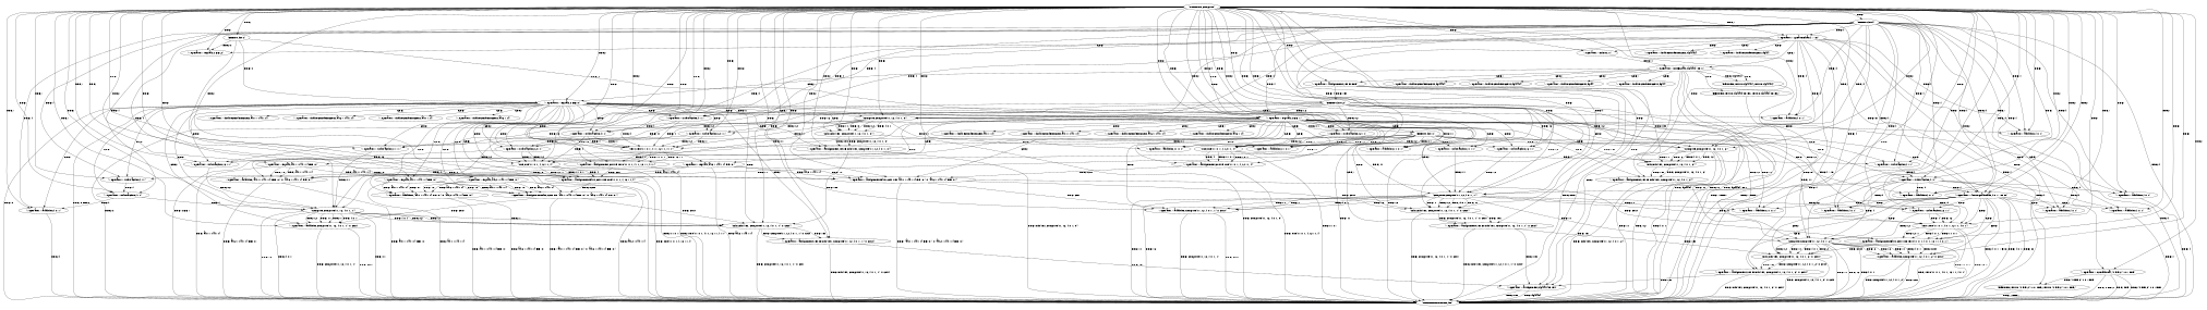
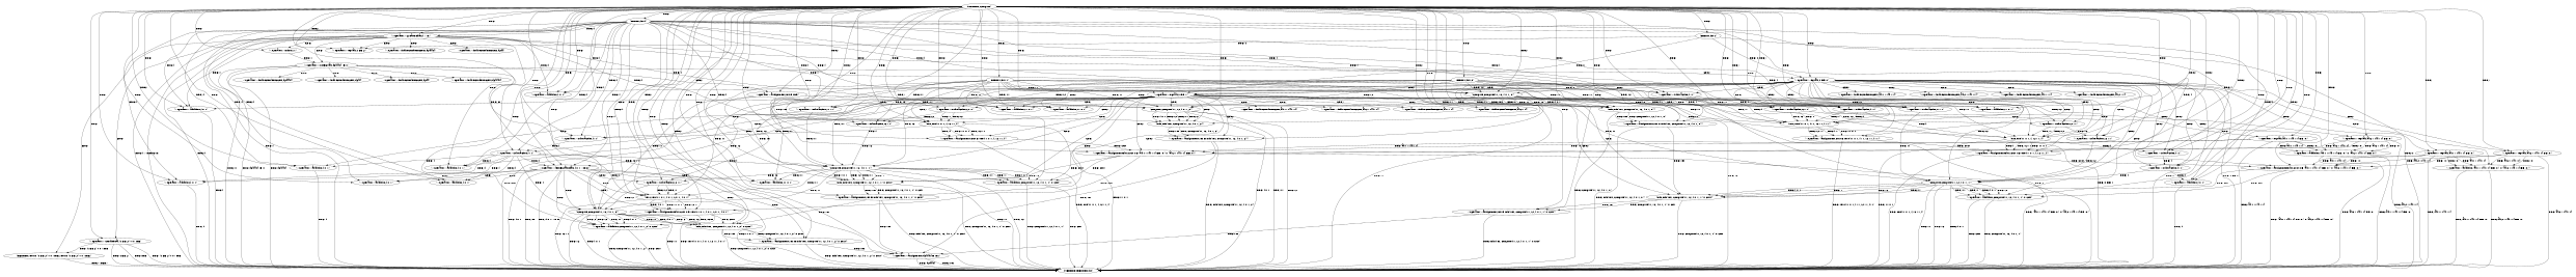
  digraph {
    n1 [label="(METHOD,compute)"]
    n2 [label="(PARAM,int r1)"]
    n3 [label="(PARAM,int r2)"]
    n4 [label="(PARAM,int i)"]
    n5 [label="(PARAM,int s)"]
    n6 [label="(<operator>.assignment,res = INF)"]
    n7 [label="(<operator>.greaterThan,i > m)"]
    n8 [label="(<operator>.equals,s == 0)"]
    n9 [label="(<operator>.assignment,dp[i][s] = res)"]
    n10 [label="(<operator>.assignment,res = min(res, compute(r1, r2, i + 1, 0)))"]
    n11 [label="(<operator>.assignment,cost = zero(r1 + 1, i - 1, r2 - 1, i - 1))"]
    n12 [label="(<operator>.assignmentPlus,cost += one(r1 + 1, i, r2 - 1, i))"]
    n13 [label="(<operator>.assignmentPlus,cost += (a[r1 - 1][i - 1] == '0') + (a[r2 - 1][i - 1] == '0'))"]
    n14 [label="(<operator>.assignment,res = min(res, compute(r1, r2, i + 1, 1) + cost))"]
    n15 [label="(<operator>.conditional,(s == 2) ? 0 : INF)"]
    n16 [label="(<operator>.minus,-1)"]
    n17 [label="(<operator>.equals,s == 1)"]
    n18 [label="(min,min(res, compute(r1, r2, i + 1, 0)))"]
    n19 [label="(zero,zero(r1 + 1, i - 1, r2 - 1, i - 1))"]
    n20 [label="(one,one(r1 + 1, i, r2 - 1, i))"]
    n21 [label="(min,min(res, compute(r1, r2, i + 1, 1) + cost))"]
    n22 [label="(<operator>.assignment,cost = one(r1 + 1, i, r2 - 1, i))"]
    n23 [label="(<operator>.assignmentPlus,cost += (a[r1 - 1][i - 1] == '0') + (a[r2 - 1][i - 1] == '0'))"]
    n24 [label="(<operator>.assignment,res = min(res, compute(r1, r2, i + 1, 1) + cost))"]
    n25 [label="(<operator>.equals,s == 2)"]
    n26 [label="(compute,compute(r1, r2, i + 1, 0))"]
    n27 [label="(<operator>.addition,r1 + 1)"]
    n28 [label="(<operator>.subtraction,i - 1)"]
    n29 [label="(<operator>.subtraction,r2 - 1)"]
    n30 [label="(<operator>.subtraction,i - 1)"]
    n31 [label="(<operator>.addition,r1 + 1)"]
    n32 [label="(<operator>.subtraction,r2 - 1)"]
    n33 [label="(<operator>.equals,a[r1 - 1][i - 1] == '0')"]
    n34 [label="(<operator>.equals,a[r2 - 1][i - 1] == '0')"]
    n35 [label="(<operator>.addition,compute(r1, r2, i + 1, 1) + cost)"]
    n36 [label="(<operator>.lessEqualsThan,i + 1 <= m)"]
    n37 [label="(<operator>.assignment,res = min(res, compute(r1, r2, i + 1, 2)))"]
    n38 [label="(<operator>.addition,i + 1)"]
    n39 [label="(compute,compute(r1, r2, i + 1, 1))"]
    n40 [label="(one,one(r1 + 1, i, r2 - 1, i))"]
    n41 [label="(min,min(res, compute(r1, r2, i + 1, 1) + cost))"]
    n42 [label="(<operator>.assignmentPlus,cost += zero(r1 + 1, i + 1, r2 - 1, i + 1))"]
    n43 [label="(<operator>.assignment,res = min(res, compute(r1, r2, i + 1, 2) + cost))"]
    n44 [label="(<operator>.subtraction,i - 1)"]
    n45 [label="(<operator>.subtraction,i - 1)"]
    n46 [label="(<operator>.addition,i + 1)"]
    n47 [label="(<operator>.addition,r1 + 1)"]
    n48 [label="(<operator>.subtraction,r2 - 1)"]
    n49 [label="(<operator>.equals,a[r1 - 1][i - 1] == '0')"]
    n50 [label="(<operator>.equals,a[r2 - 1][i - 1] == '0')"]
    n51 [label="(<operator>.addition,compute(r1, r2, i + 1, 1) + cost)"]
    n52 [label="(<operator>.addition,i + 1)"]
    n53 [label="(min,min(res, compute(r1, r2, i + 1, 2)))"]
    n54 [label="(<operator>.subtraction,r1 - 1)"]
    n55 [label="(<operator>.subtraction,r2 - 1)"]
    n56 [label="(compute,compute(r1, r2, i + 1, 1))"]
    n57 [label="(zero,zero(r1 + 1, i + 1, r2 - 1, i + 1))"]
    n58 [label="(min,min(res, compute(r1, r2, i + 1, 2) + cost))"]
    n59 [label="(compute,compute(r1, r2, i + 1, 2))"]
    n60 [label="(<operator>.subtraction,i - 1)"]
    n61 [label="(<operator>.subtraction,i - 1)"]
    n62 [label="(<operator>.addition,i + 1)"]
    n63 [label="(<operator>.addition,r1 + 1)"]
    n64 [label="(<operator>.addition,i + 1)"]
    n65 [label="(<operator>.subtraction,r2 - 1)"]
    n66 [label="(<operator>.addition,i + 1)"]
    n67 [label="(<operator>.addition,compute(r1, r2, i + 1, 2) + cost)"]
    n68 [label="(<operator>.addition,i + 1)"]
    n69 [label="(<operator>.subtraction,r1 - 1)"]
    n70 [label="(<operator>.subtraction,r2 - 1)"]
    n71 [label="(compute,compute(r1, r2, i + 1, 2))"]
    n72 [label="(<operator>.addition,i + 1)"]
    n73 [label="(METHOD_RETURN,int)"]
    n74 [label="(<operator>.notEquals,dp[i][s] != -1)"]
    n75 [label="(RETURN,return (s == 2) ? 0 : INF;,return (s == 2) ? 0 : INF;)"]
    n76 [label="(<operator>.indirectIndexAccess,dp[i][s])"]
    n77 [label="(<operator>.indirectIndexAccess,dp[i])"]
    n78 [label="(<operator>.addition,(a[r1 - 1][i - 1] == '0') + (a[r2 - 1][i - 1] == '0'))"]
    n79 [label="(<operator>.indirectIndexAccess,a[r1 - 1][i - 1])"]
    n80 [label="(<operator>.indirectIndexAccess,a[r2 - 1][i - 1])"]
    n81 [label="(<operator>.indirectIndexAccess,a[r1 - 1])"]
    n82 [label="(<operator>.indirectIndexAccess,a[r2 - 1])"]
    n83 [label="(<operator>.addition,(a[r1 - 1][i - 1] == '0') + (a[r2 - 1][i - 1] == '0'))"]
    n84 [label="(<operator>.indirectIndexAccess,a[r1 - 1][i - 1])"]
    n85 [label="(<operator>.indirectIndexAccess,a[r2 - 1][i - 1])"]
    n86 [label="(<operator>.indirectIndexAccess,a[r1 - 1])"]
    n87 [label="(<operator>.indirectIndexAccess,a[r2 - 1])"]
-   n88 [label="(RETURN,return dp[i][s] = res;,return dp[i][s] = res;)"]
-   n89 [label="(RETURN,return dp[i][s];,return dp[i][s];)"]
    n90 [label="(<operator>.indirectIndexAccess,dp[i][s])"]
    n91 [label="(<operator>.indirectIndexAccess,dp[i][s])"]
    n92 [label="(<operator>.indirectIndexAccess,dp[i])"]
    n93 [label="(<operator>.indirectIndexAccess,dp[i])"]
    n1 -> n2 [label="DDG: "]
    n1 -> n3 [label="DDG: "]
    n1 -> n4 [label="DDG: "]
    n1 -> n5 [label="DDG: "]
    n1 -> n6 [label="DDG: "]
    n1 -> n7 [label="DDG: "]
    n1 -> n8 [label="DDG: "]
    n1 -> n9 [label="DDG: "]
    n1 -> n10 [label="DDG: "]
    n1 -> n11 [label="DDG: "]
    n1 -> n12 [label="DDG: "]
    n1 -> n13 [label="DDG: "]
    n1 -> n14 [label="DDG: "]
    n1 -> n15 [label="DDG: "]
    n1 -> n16 [label="DDG: "]
    n1 -> n17 [label="DDG: "]
    n1 -> n18 [label="DDG: "]
    n1 -> n19 [label="DDG: "]
    n1 -> n20 [label="DDG: "]
    n1 -> n21 [label="DDG: "]
    n1 -> n22 [label="DDG: "]
    n1 -> n23 [label="DDG: "]
    n1 -> n24 [label="DDG: "]
    n1 -> n25 [label="DDG: "]
    n1 -> n26 [label="DDG: "]
    n1 -> n27 [label="DDG: "]
    n1 -> n28 [label="DDG: "]
    n1 -> n29 [label="DDG: "]
    n1 -> n30 [label="DDG: "]
    n1 -> n31 [label="DDG: "]
    n1 -> n32 [label="DDG: "]
    n1 -> n33 [label="DDG: "]
    n1 -> n34 [label="DDG: "]
    n1 -> n35 [label="DDG: "]
    n1 -> n36 [label="DDG: "]
    n1 -> n37 [label="DDG: "]
    n1 -> n38 [label="DDG: "]
    n1 -> n39 [label="DDG: "]
    n1 -> n40 [label="DDG: "]
    n1 -> n41 [label="DDG: "]
    n1 -> n42 [label="DDG: "]
    n1 -> n43 [label="DDG: "]
    n1 -> n44 [label="DDG: "]
    n1 -> n45 [label="DDG: "]
    n1 -> n46 [label="DDG: "]
    n1 -> n47 [label="DDG: "]
    n1 -> n48 [label="DDG: "]
    n1 -> n49 [label="DDG: "]
    n1 -> n50 [label="DDG: "]
    n1 -> n51 [label="DDG: "]
    n1 -> n52 [label="DDG: "]
    n1 -> n53 [label="DDG: "]
    n1 -> n54 [label="DDG: "]
    n1 -> n55 [label="DDG: "]
    n1 -> n56 [label="DDG: "]
    n1 -> n57 [label="DDG: "]
+   n1 -> n58 [label="DDG: "]
    n1 -> n59 [label="DDG: "]
    n1 -> n60 [label="DDG: "]
    n1 -> n61 [label="DDG: "]
    n1 -> n62 [label="DDG: "]
    n1 -> n63 [label="DDG: "]
    n1 -> n64 [label="DDG: "]
    n1 -> n65 [label="DDG: "]
    n1 -> n66 [label="DDG: "]
    n1 -> n67 [label="DDG: "]
    n1 -> n68 [label="DDG: "]
    n1 -> n69 [label="DDG: "]
    n1 -> n70 [label="DDG: "]
    n1 -> n71 [label="DDG: "]
    n1 -> n72 [label="DDG: "]
    n2 -> n19 [label="DDG: r1"]
    n2 -> n20 [label="DDG: r1"]
-   n26 -> n2 [label="DDG: r1"]
+   n2 -> n26 [label="DDG: r1"]
    n2 -> n27 [label="DDG: r1"]
    n2 -> n31 [label="DDG: r1"]
    n2 -> n39 [label="DDG: r1"]
    n2 -> n40 [label="DDG: r1"]
    n2 -> n47 [label="DDG: r1"]
    n2 -> n54 [label="DDG: r1"]
    n2 -> n56 [label="DDG: r1"]
    n2 -> n57 [label="DDG: r1"]
    n2 -> n59 [label="DDG: r1"]
    n2 -> n63 [label="DDG: r1"]
    n2 -> n69 [label="DDG: r1"]
    n2 -> n71 [label="DDG: r1"]
    n2 -> n73 [label="DDG: r1"]
    n3 -> n26 [label="DDG: r2"]
    n3 -> n29 [label="DDG: r2"]
    n3 -> n32 [label="DDG: r2"]
    n3 -> n39 [label="DDG: r2"]
    n3 -> n48 [label="DDG: r2"]
    n3 -> n55 [label="DDG: r2"]
    n3 -> n56 [label="DDG: r2"]
    n3 -> n59 [label="DDG: r2"]
    n3 -> n65 [label="DDG: r2"]
    n3 -> n70 [label="DDG: r2"]
    n3 -> n71 [label="DDG: r2"]
    n3 -> n73 [label="DDG: r2"]
    n4 -> n7 [label="DDG: i"]
    n4 -> n20 [label="DDG: i"]
    n4 -> n26 [label="DDG: i"]
    n4 -> n28 [label="DDG: i"]
    n4 -> n30 [label="DDG: i"]
    n4 -> n36 [label="DDG: i"]
    n4 -> n38 [label="DDG: i"]
    n4 -> n39 [label="DDG: i"]
    n4 -> n40 [label="DDG: i"]
    n4 -> n44 [label="DDG: i"]
    n4 -> n45 [label="DDG: i"]
    n4 -> n46 [label="DDG: i"]
    n4 -> n52 [label="DDG: i"]
    n4 -> n56 [label="DDG: i"]
    n4 -> n57 [label="DDG: i"]
    n4 -> n59 [label="DDG: i"]
    n4 -> n60 [label="DDG: i"]
    n4 -> n61 [label="DDG: i"]
    n4 -> n62 [label="DDG: i"]
    n4 -> n64 [label="DDG: i"]
    n4 -> n66 [label="DDG: i"]
    n4 -> n68 [label="DDG: i"]
    n4 -> n71 [label="DDG: i"]
    n4 -> n72 [label="DDG: i"]
    n4 -> n73 [label="DDG: i"]
    n5 -> n8 [label="DDG: s"]
    n5 -> n17 [label="DDG: s"]
    n5 -> n25 [label="DDG: s"]
    n5 -> n73 [label="DDG: s"]
-   n6 -> n3 [label="DDG: res"]
+   n6 -> n18 [label="DDG: res"]
    n6 -> n41 [label="DDG: res"]
    n6 -> n53 [label="DDG: res"]
    n6 -> n73 [label="DDG: INF"]
    n7 -> n15 [label="CDG: "]
    n7 -> n16 [label="CDG: "]
    n7 -> n25 [label="CDG: "]
    n7 -> n26 [label="DDG: i"]
    n7 -> n28 [label="DDG: i"]
    n7 -> n36 [label="DDG: m"]
    n7 -> n38 [label="DDG: i"]
    n7 -> n40 [label="DDG: i"]
    n7 -> n59 [label="DDG: i"]
    n7 -> n68 [label="DDG: i"]
    n7 -> n73 [label="DDG: i"]
    n7 -> n73 [label="DDG: m"]
    n7 -> n73 [label="DDG: i > m"]
    n7 -> n74 [label="CDG: "]
    n7 -> n75 [label="CDG: "]
    n7 -> n76 [label="CDG: "]
    n7 -> n77 [label="CDG: "]
    n8 -> n10 [label="CDG: "]
    n8 -> n11 [label="CDG: "]
    n8 -> n12 [label="CDG: "]
    n8 -> n13 [label="CDG: "]
    n8 -> n14 [label="CDG: "]
    n8 -> n17 [label="DDG: s"]
    n8 -> n17 [label="CDG: "]
    n8 -> n18 [label="CDG: "]
    n8 -> n19 [label="CDG: "]
    n8 -> n20 [label="CDG: "]
    n8 -> n21 [label="CDG: "]
    n8 -> n26 [label="CDG: "]
    n8 -> n27 [label="CDG: "]
    n8 -> n28 [label="CDG: "]
    n8 -> n29 [label="CDG: "]
    n8 -> n30 [label="CDG: "]
    n8 -> n31 [label="CDG: "]
    n8 -> n32 [label="CDG: "]
    n8 -> n33 [label="CDG: "]
    n8 -> n34 [label="CDG: "]
    n8 -> n35 [label="CDG: "]
    n8 -> n38 [label="CDG: "]
    n8 -> n39 [label="CDG: "]
    n8 -> n44 [label="CDG: "]
    n8 -> n45 [label="CDG: "]
    n8 -> n46 [label="CDG: "]
    n8 -> n54 [label="CDG: "]
    n8 -> n55 [label="CDG: "]
    n8 -> n73 [label="DDG: s"]
    n8 -> n73 [label="DDG: s == 0"]
    n8 -> n78 [label="CDG: "]
    n8 -> n79 [label="CDG: "]
    n8 -> n80 [label="CDG: "]
    n8 -> n81 [label="CDG: "]
    n8 -> n82 [label="CDG: "]
    n9 -> n73 [label="DDG: dp[i][s]"]
    n9 -> n73 [label="DDG: res"]
    n10 -> n21 [label="DDG: res"]
    n10 -> n73 [label="DDG: min(res, compute(r1, r2, i + 1, 0))"]
    n11 -> n12 [label="DDG: cost"]
    n11 -> n73 [label="DDG: zero(r1 + 1, i - 1, r2 - 1, i - 1)"]
    n12 -> n13 [label="DDG: cost"]
    n12 -> n73 [label="DDG: one(r1 + 1, i, r2 - 1, i)"]
    n13 -> n21 [label="DDG: cost"]
    n13 -> n35 [label="DDG: cost"]
    n13 -> n73 [label="DDG: (a[r1 - 1][i - 1] == '0') + (a[r2 - 1][i - 1] == '0')"]
    n14 -> n9 [label="DDG: res"]
    n14 -> n73 [label="DDG: min(res, compute(r1, r2, i + 1, 1) + cost)"]
    n15 -> n73 [label="DDG: s == 2"]
    n15 -> n73 [label="DDG: INF"]
    n15 -> n73 [label="DDG: (s == 2) ? 0 : INF"]
    n15 -> n75 [label="DDG: (s == 2) ? 0 : INF"]
    n16 -> n74 [label="DDG: 1"]
    n17 -> n22 [label="CDG: "]
    n17 -> n23 [label="CDG: "]
    n17 -> n24 [label="CDG: "]
    n17 -> n36 [label="CDG: "]
    n17 -> n37 [label="CDG: "]
    n17 -> n40 [label="CDG: "]
    n17 -> n41 [label="CDG: "]
    n17 -> n47 [label="CDG: "]
    n17 -> n48 [label="CDG: "]
    n17 -> n49 [label="CDG: "]
    n17 -> n50 [label="CDG: "]
    n17 -> n51 [label="CDG: "]
    n17 -> n52 [label="CDG: "]
    n17 -> n53 [label="CDG: "]
    n17 -> n56 [label="CDG: "]
    n17 -> n59 [label="CDG: "]
    n17 -> n60 [label="CDG: "]
    n17 -> n61 [label="CDG: "]
    n17 -> n62 [label="CDG: "]
    n17 -> n68 [label="CDG: "]
    n17 -> n69 [label="CDG: "]
    n17 -> n70 [label="CDG: "]
    n17 -> n73 [label="DDG: s"]
    n17 -> n73 [label="DDG: s == 1"]
    n17 -> n83 [label="CDG: "]
    n17 -> n84 [label="CDG: "]
    n17 -> n85 [label="CDG: "]
    n17 -> n86 [label="CDG: "]
    n17 -> n87 [label="CDG: "]
    n18 -> n10 [label="DDG: compute(r1, r2, i + 1, 0)"]
    n18 -> n10 [label="DDG: res"]
    n18 -> n73 [label="DDG: compute(r1, r2, i + 1, 0)"]
    n19 -> n11 [label="DDG: r2 - 1"]
    n19 -> n11 [label="DDG: i - 1"]
    n19 -> n11 [label="DDG: r1 + 1"]
    n20 -> n12 [label="DDG: i"]
    n20 -> n12 [label="DDG: r2 - 1"]
    n20 -> n12 [label="DDG: r1 + 1"]
    n20 -> n44 [label="DDG: i"]
    n20 -> n73 [label="DDG: r1 + 1"]
    n21 -> n14 [label="DDG: compute(r1, r2, i + 1, 1) + cost"]
    n21 -> n14 [label="DDG: res"]
    n21 -> n73 [label="DDG: compute(r1, r2, i + 1, 1) + cost"]
    n22 -> n23 [label="DDG: cost"]
    n22 -> n73 [label="DDG: one(r1 + 1, i, r2 - 1, i)"]
    n23 -> n41 [label="DDG: cost"]
    n23 -> n42 [label="DDG: cost"]
    n23 -> n51 [label="DDG: cost"]
    n23 -> n73 [label="DDG: (a[r1 - 1][i - 1] == '0') + (a[r2 - 1][i - 1] == '0')"]
    n24 -> n9 [label="DDG: res"]
    n24 -> n58 [label="DDG: res"]
    n24 -> n73 [label="DDG: min(res, compute(r1, r2, i + 1, 1) + cost)"]
    n26 -> n18 [label="DDG: 0"]
    n26 -> n18 [label="DDG: r2"]
    n26 -> n18 [label="DDG: i + 1"]
    n26 -> n18 [label="DDG: r1"]
    n26 -> n19 [label="DDG: r1"]
    n26 -> n20 [label="DDG: r1"]
    n26 -> n27 [label="DDG: r1"]
    n26 -> n29 [label="DDG: r2"]
    n26 -> n31 [label="DDG: r1"]
    n26 -> n54 [label="DDG: r1"]
    n28 -> n19 [label="DDG: 1"]
    n28 -> n19 [label="DDG: i"]
    n28 -> n30 [label="DDG: i"]
    n29 -> n19 [label="DDG: r2"]
    n29 -> n19 [label="DDG: 1"]
    n29 -> n32 [label="DDG: r2"]
    n30 -> n19 [label="DDG: 1"]
    n30 -> n19 [label="DDG: i"]
    n30 -> n20 [label="DDG: i"]
    n32 -> n20 [label="DDG: 1"]
    n32 -> n20 [label="DDG: r2"]
    n32 -> n55 [label="DDG: r2"]
    n33 -> n13 [label="DDG: '0'"]
    n33 -> n13 [label="DDG: a[r1 - 1][i - 1]"]
    n33 -> n73 [label="DDG: a[r1 - 1][i - 1]"]
    n33 -> n78 [label="DDG: '0'"]
    n33 -> n78 [label="DDG: a[r1 - 1][i - 1]"]
    n34 -> n13 [label="DDG: a[r2 - 1][i - 1]"]
    n34 -> n13 [label="DDG: '0'"]
    n34 -> n73 [label="DDG: a[r2 - 1][i - 1]"]
    n34 -> n78 [label="DDG: a[r2 - 1][i - 1]"]
    n34 -> n78 [label="DDG: '0'"]
    n35 -> n73 [label="DDG: compute(r1, r2, i + 1, 1)"]
    n35 -> n73 [label="DDG: cost"]
    n36 -> n42 [label="CDG: "]
    n36 -> n43 [label="CDG: "]
    n36 -> n57 [label="CDG: "]
    n36 -> n58 [label="CDG: "]
    n36 -> n63 [label="CDG: "]
    n36 -> n64 [label="CDG: "]
    n36 -> n65 [label="CDG: "]
    n36 -> n66 [label="CDG: "]
    n36 -> n67 [label="CDG: "]
    n36 -> n71 [label="CDG: "]
    n36 -> n72 [label="CDG: "]
    n36 -> n73 [label="DDG: i + 1"]
    n36 -> n73 [label="DDG: m"]
    n36 -> n73 [label="DDG: i + 1 <= m"]
    n37 -> n9 [label="DDG: res"]
    n37 -> n73 [label="DDG: min(res, compute(r1, r2, i + 1, 2))"]
    n39 -> n21 [label="DDG: 1"]
    n39 -> n21 [label="DDG: i + 1"]
    n39 -> n21 [label="DDG: r2"]
    n39 -> n21 [label="DDG: r1"]
    n39 -> n35 [label="DDG: 1"]
    n39 -> n35 [label="DDG: i + 1"]
    n39 -> n35 [label="DDG: r2"]
    n39 -> n35 [label="DDG: r1"]
    n39 -> n73 [label="DDG: r1"]
    n39 -> n73 [label="DDG: r2"]
    n39 -> n73 [label="DDG: i + 1"]
    n40 -> n22 [label="DDG: i"]
    n40 -> n22 [label="DDG: r1 + 1"]
    n40 -> n22 [label="DDG: r2 - 1"]
    n40 -> n60 [label="DDG: i"]
    n40 -> n73 [label="DDG: r1 + 1"]
    n41 -> n24 [label="DDG: res"]
    n41 -> n24 [label="DDG: compute(r1, r2, i + 1, 1) + cost"]
    n41 -> n73 [label="DDG: compute(r1, r2, i + 1, 1) + cost"]
    n42 -> n58 [label="DDG: cost"]
    n42 -> n67 [label="DDG: cost"]
    n42 -> n73 [label="DDG: zero(r1 + 1, i + 1, r2 - 1, i + 1)"]
    n43 -> n9 [label="DDG: res"]
    n43 -> n73 [label="DDG: min(res, compute(r1, r2, i + 1, 2) + cost)"]
    n44 -> n45 [label="DDG: i"]
    n45 -> n39 [label="DDG: i"]
    n45 -> n46 [label="DDG: i"]
    n46 -> n73 [label="DDG: i"]
    n48 -> n40 [label="DDG: r2"]
    n48 -> n40 [label="DDG: 1"]
    n48 -> n70 [label="DDG: r2"]
    n49 -> n23 [label="DDG: '0'"]
    n49 -> n23 [label="DDG: a[r1 - 1][i - 1]"]
    n49 -> n73 [label="DDG: a[r1 - 1][i - 1]"]
    n49 -> n83 [label="DDG: '0'"]
    n49 -> n83 [label="DDG: a[r1 - 1][i - 1]"]
    n50 -> n23 [label="DDG: a[r2 - 1][i - 1]"]
    n50 -> n23 [label="DDG: '0'"]
    n50 -> n73 [label="DDG: a[r2 - 1][i - 1]"]
    n50 -> n83 [label="DDG: a[r2 - 1][i - 1]"]
    n50 -> n83 [label="DDG: '0'"]
    n51 -> n73 [label="DDG: compute(r1, r2, i + 1, 1)"]
    n51 -> n73 [label="DDG: cost"]
    n52 -> n73 [label="DDG: i"]
    n53 -> n37 [label="DDG: compute(r1, r2, i + 1, 2)"]
    n53 -> n37 [label="DDG: res"]
    n54 -> n39 [label="DDG: r1"]
    n55 -> n39 [label="DDG: r2"]
    n56 -> n41 [label="DDG: 1"]
    n56 -> n41 [label="DDG: i + 1"]
    n56 -> n41 [label="DDG: r2"]
    n56 -> n41 [label="DDG: r1"]
    n56 -> n51 [label="DDG: 1"]
    n56 -> n51 [label="DDG: i + 1"]
    n56 -> n51 [label="DDG: r2"]
    n56 -> n51 [label="DDG: r1"]
    n56 -> n57 [label="DDG: r1"]
    n56 -> n63 [label="DDG: r1"]
    n56 -> n65 [label="DDG: r2"]
    n56 -> n71 [label="DDG: r1"]
    n56 -> n73 [label="DDG: r1"]
    n56 -> n73 [label="DDG: r2"]
    n57 -> n42 [label="DDG: r2 - 1"]
    n57 -> n42 [label="DDG: i + 1"]
    n57 -> n42 [label="DDG: r1 + 1"]
    n57 -> n73 [label="DDG: r1 + 1"]
    n57 -> n73 [label="DDG: r2 - 1"]
    n58 -> n43 [label="DDG: res"]
    n58 -> n43 [label="DDG: compute(r1, r2, i + 1, 2) + cost"]
    n58 -> n73 [label="DDG: compute(r1, r2, i + 1, 2) + cost"]
    n59 -> n53 [label="DDG: r2"]
    n59 -> n53 [label="DDG: r1"]
    n59 -> n53 [label="DDG: 2"]
    n59 -> n53 [label="DDG: i + 1"]
    n59 -> n73 [label="DDG: r1"]
    n59 -> n73 [label="DDG: r2"]
    n59 -> n73 [label="DDG: i + 1"]
    n60 -> n61 [label="DDG: i"]
    n61 -> n36 [label="DDG: i"]
    n61 -> n52 [label="DDG: i"]
    n61 -> n56 [label="DDG: i"]
    n61 -> n57 [label="DDG: i"]
    n61 -> n62 [label="DDG: i"]
    n61 -> n64 [label="DDG: i"]
    n61 -> n66 [label="DDG: i"]
    n61 -> n71 [label="DDG: i"]
    n61 -> n72 [label="DDG: i"]
    n65 -> n57 [label="DDG: 1"]
    n65 -> n57 [label="DDG: r2"]
    n65 -> n71 [label="DDG: r2"]
    n67 -> n73 [label="DDG: compute(r1, r2, i + 1, 2)"]
    n67 -> n73 [label="DDG: cost"]
    n68 -> n73 [label="DDG: i"]
    n69 -> n56 [label="DDG: r1"]
    n70 -> n56 [label="DDG: r2"]
    n71 -> n58 [label="DDG: r2"]
    n71 -> n58 [label="DDG: r1"]
    n71 -> n58 [label="DDG: i + 1"]
    n71 -> n58 [label="DDG: 2"]
    n71 -> n67 [label="DDG: r2"]
    n71 -> n67 [label="DDG: r1"]
    n71 -> n67 [label="DDG: i + 1"]
    n71 -> n67 [label="DDG: 2"]
    n71 -> n73 [label="DDG: r1"]
    n71 -> n73 [label="DDG: r2"]
    n71 -> n73 [label="DDG: i + 1"]
    n72 -> n73 [label="DDG: i"]
    n74 -> n6 [label="CDG: "]
    n74 -> n8 [label="CDG: "]
-   n74 -> n9 [label="CDG: "]
+   n74 -> n9 [label="DDG: r2 - 1"]
    n74 -> n73 [label="DDG: dp[i][s]"]
    n74 -> n73 [label="DDG: -1"]
    n74 -> n73 [label="DDG: dp[i][s] != -1"]
-   n74 -> n88 [label="CDG: "]
-   n74 -> n89 [label="DDG: dp[i][s]"]
-   n74 -> n89 [label="CDG: "]
    n74 -> n90 [label="CDG: "]
    n74 -> n91 [label="CDG: "]
    n74 -> n92 [label="CDG: "]
    n74 -> n93 [label="CDG: "]
    n75 -> n73 [label="DDG: <RET>"]
    n78 -> n73 [label="DDG: a[r1 - 1][i - 1] == '0'"]
    n78 -> n73 [label="DDG: a[r2 - 1][i - 1] == '0'"]
    n83 -> n73 [label="DDG: a[r1 - 1][i - 1] == '0'"]
    n83 -> n73 [label="DDG: a[r2 - 1][i - 1] == '0'"]
-   n88 -> n73 [label="DDG: <RET>"]
-   n89 -> n73 [label="DDG: <RET>"]
  }
